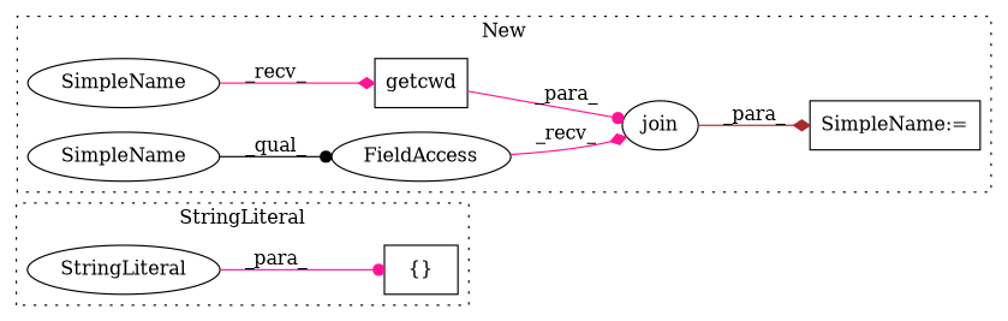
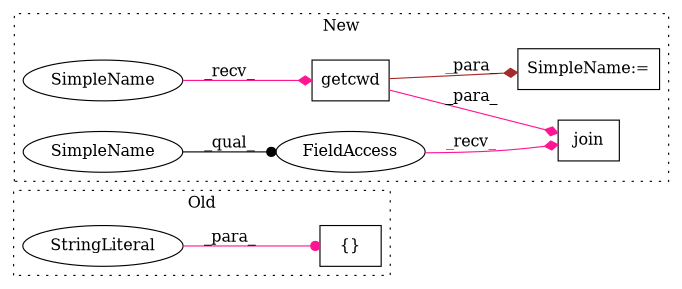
  digraph {
    rankdir=LR
    node [a=32 l=2 s=9833 shape=box]
    edge [arrowhead=diamond color=deeppink]
    n1 [a=4 l="1,1" label="{}" s="9792,9800"]
    n2 [a=45 l=3 label=StringLiteral s=9793 shape=ellipse]
    n3 [l=8 label=getcwd s=9849]
    n4 [a=7 l=1 label="SimpleName:=" s=9816]
-   n5 [l="5,1" label=join s="9841,9868" shape=ellipse]
+   n5 [l="5,1" label=join s="9841,9868"]
    n6 [a=22 l=7 label=FieldAccess shape=ellipse]
    n7 [a=42 label=SimpleName s=9846 shape=ellipse]
    n8 [a=42 label=SimpleName shape=ellipse]
    subgraph cluster_1 {
-     label=StringLiteral
+     label=Old
      style=dotted
      n1
      n2
    }
    subgraph cluster_2 {
      label=New
      style=dotted
      n3
      n4
      n5
      n6
      n7
      n8
    }
    n2 -> n1 [arrowhead=dot label=_para_]
-   n3 -> n5 [arrowhead=dot label=_para_]
-   n5 -> n4 [color=brown label=_para_]
+   n3 -> n5 [label=_para_]
+   n3 -> n4 [color=brown label=_para_]
    n6 -> n5 [label=_recv_]
    n7 -> n3 [label=_recv_]
    n8 -> n6 [arrowhead=dot color=black label=_qual_]
  }
